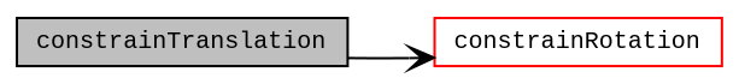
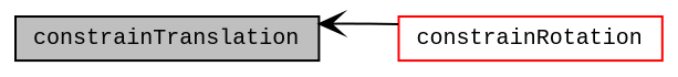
  digraph {
    rankdir=LR
    fontname="Liberation Mono"
    node [fontname="Liberation Mono" fontsize=10 shape=record]
    n1 [color=black fillcolor=grey75 fontcolor=black height=0.2 label=constrainTranslation style=filled width=0.4]
    n2 [color=red height=0.2 label=constrainRotation width=0.4]
-   n1 -> n2 [color=black fontname="Liberation Mono" fontsize=10 labelfontname=Helvetica labelfontsize=10 style=solid arrowhead=vee]
+   n2 -> n1 [color=black fontname="Liberation Mono" fontsize=10 labelfontname=Helvetica labelfontsize=10 style=solid arrowhead=vee]
  }
